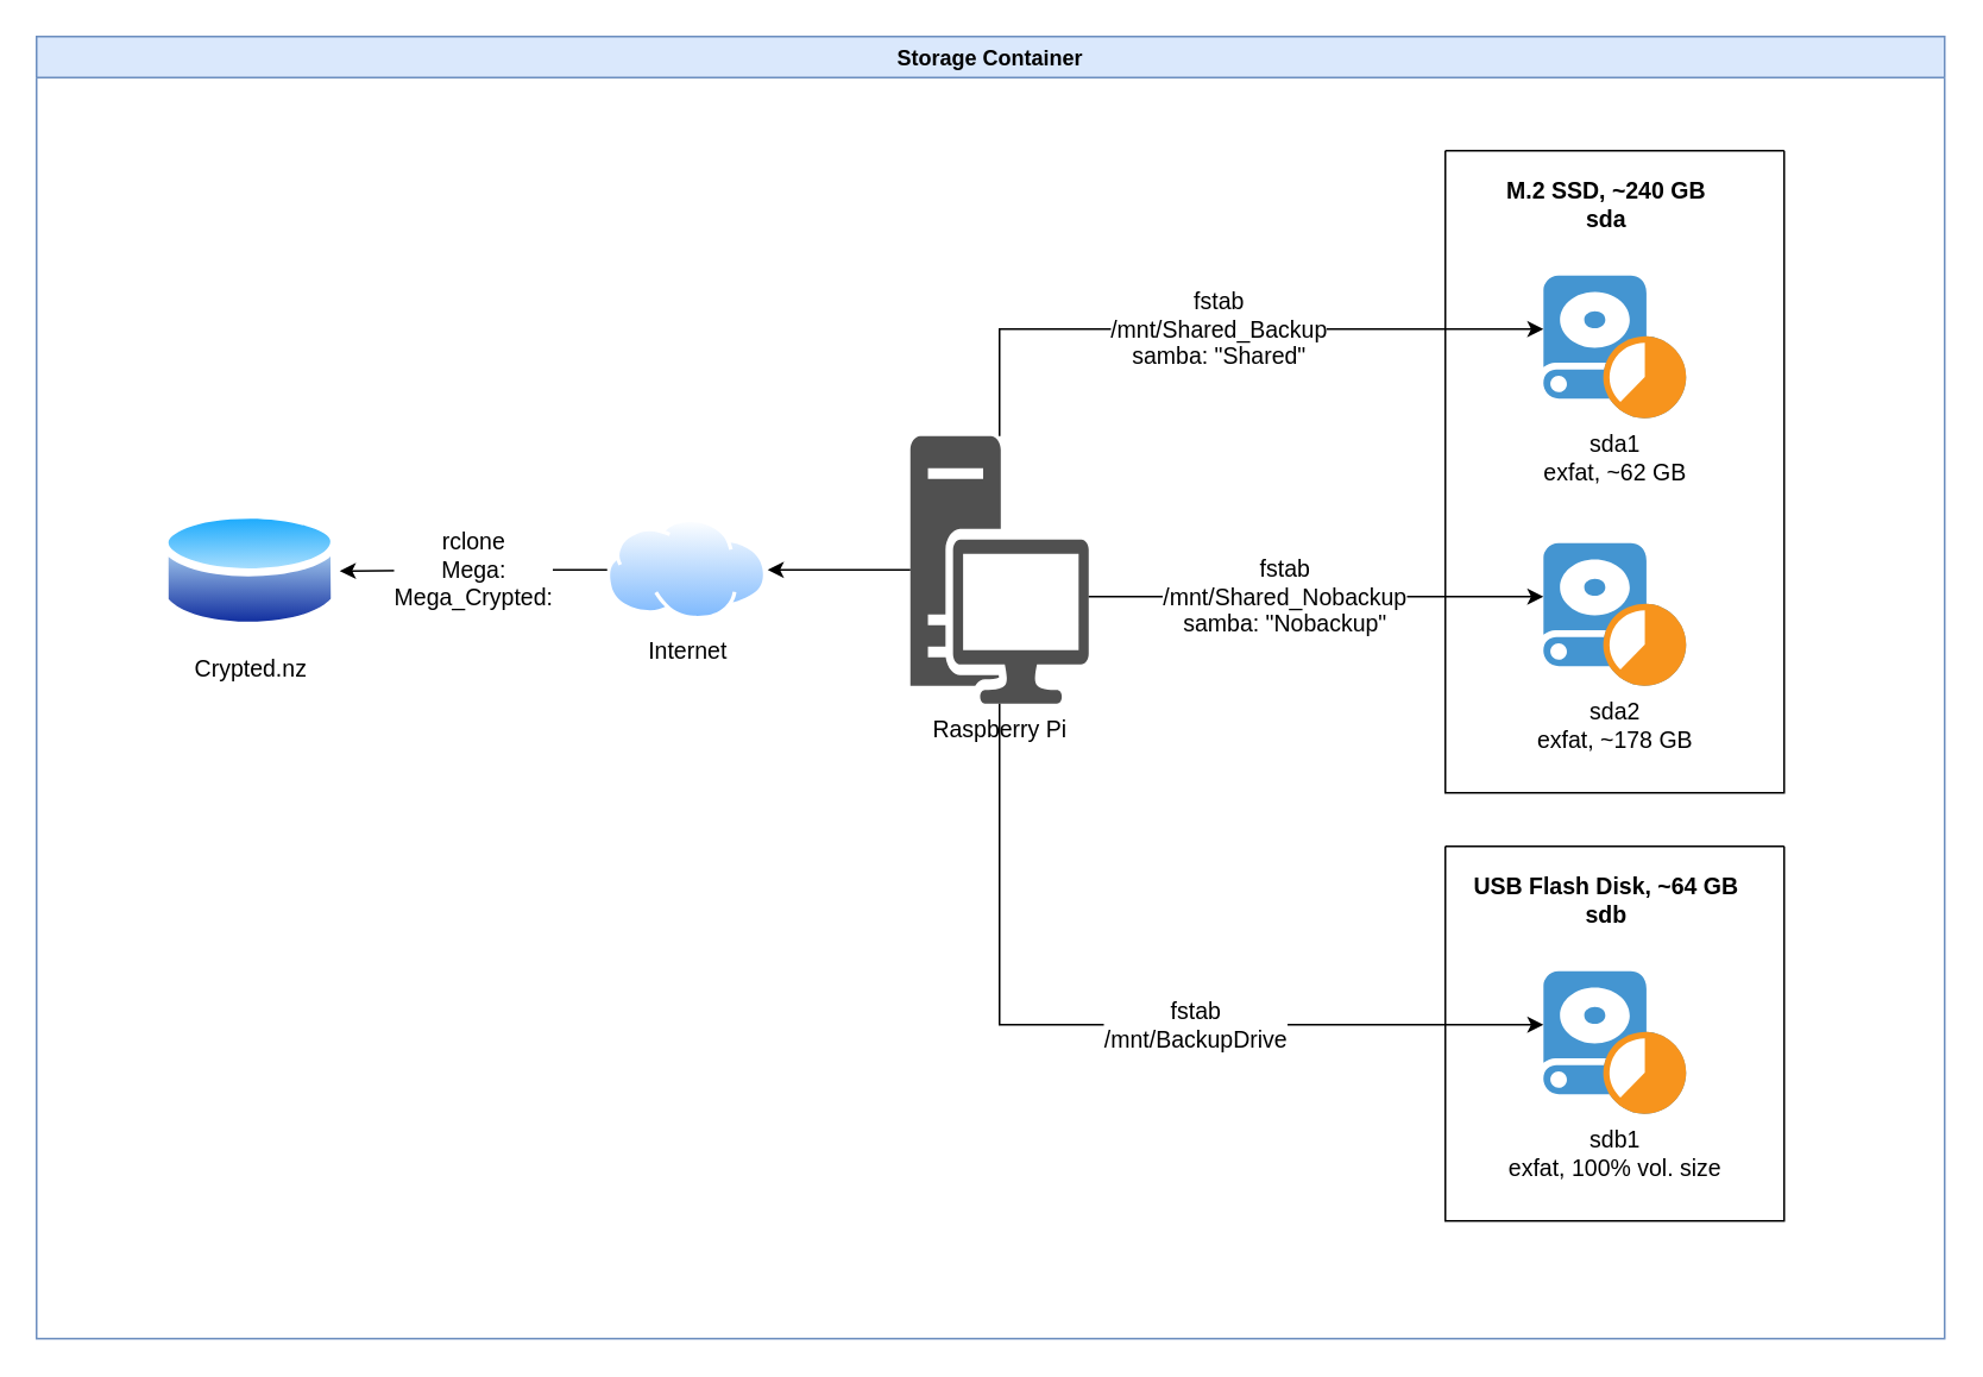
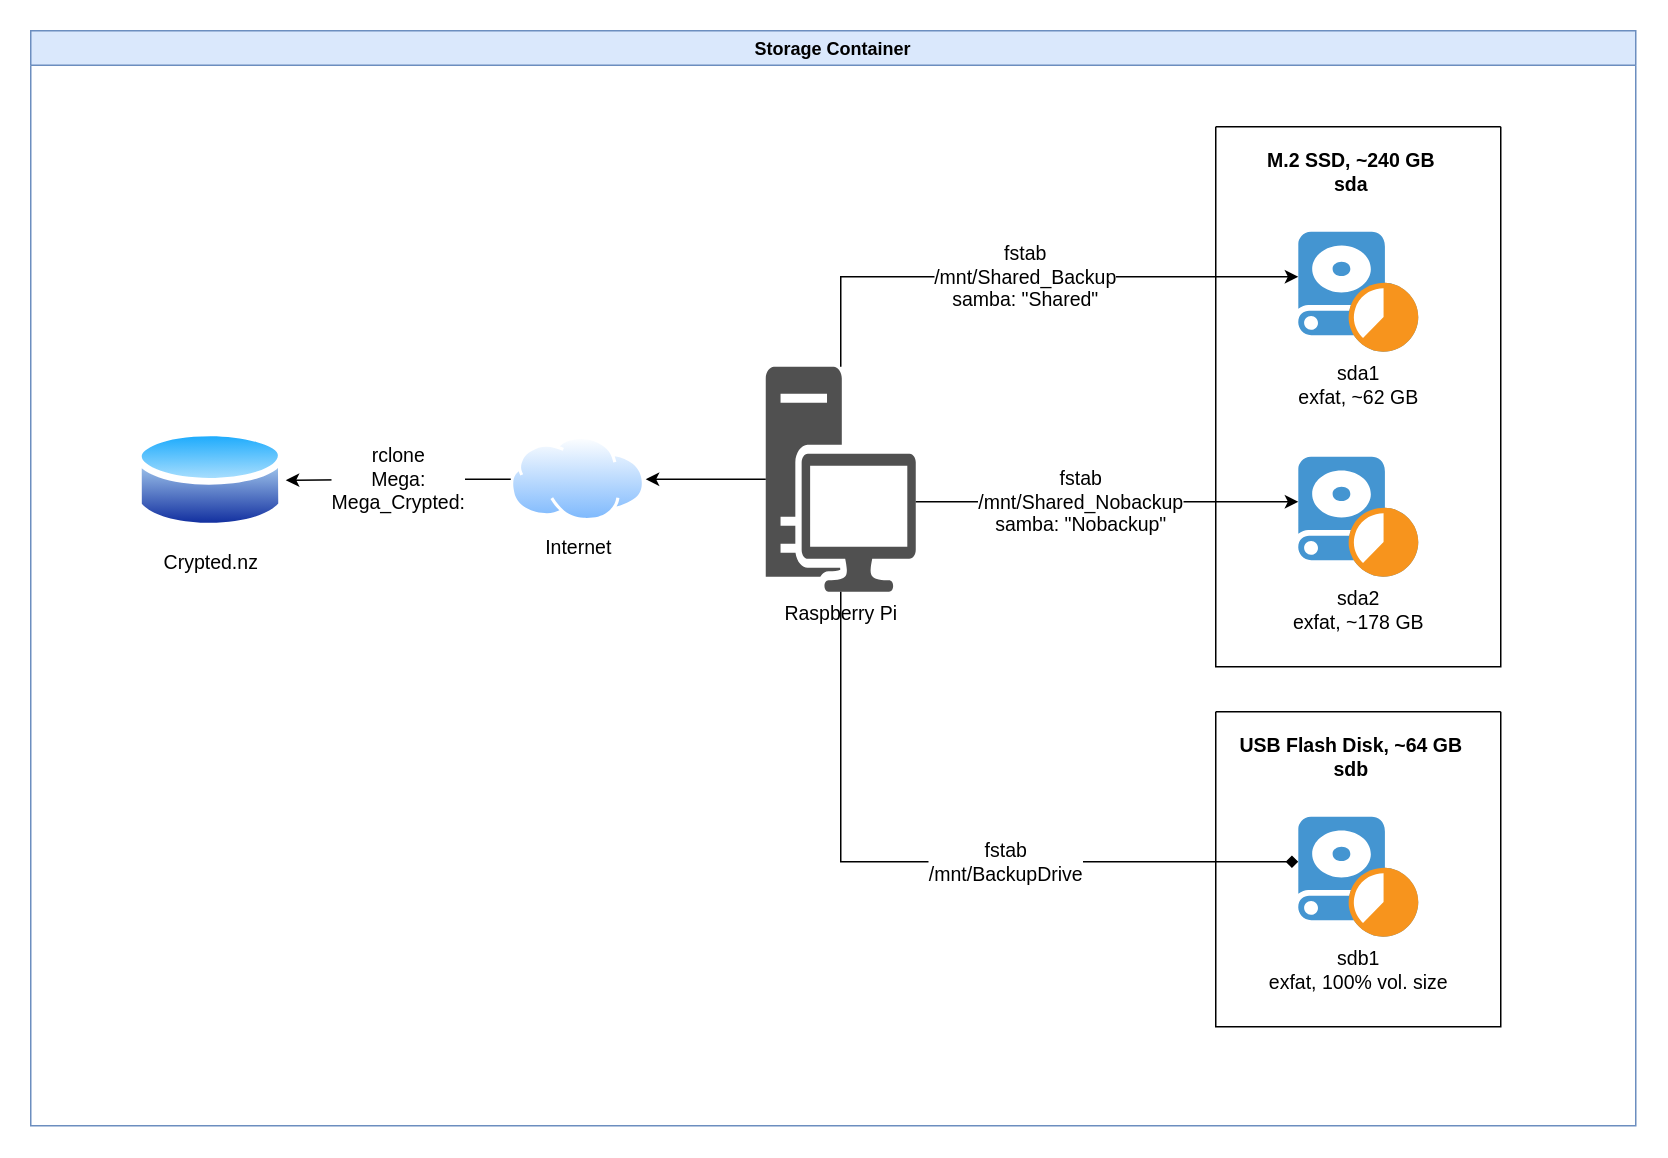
  <mxCell id="0" />
  <mxCell id="1" parent="0" />
  <mxCell id="2" value="Storage Container" style="swimlane;fillColor=#dae8fc;strokeColor=#6c8ebf;" parent="1" vertex="1"><mxGeometry x="20" y="20" width="1070" height="730" as="geometry" /></mxCell>
  <mxCell id="3" value="Raspberry Pi" style="sketch=0;pointerEvents=1;shadow=0;dashed=0;html=1;strokeColor=none;fillColor=#505050;labelPosition=center;verticalLabelPosition=bottom;verticalAlign=top;outlineConnect=0;align=center;shape=mxgraph.office.devices.workstation;fontSize=13;" parent="2" vertex="1"><mxGeometry x="490" y="224" width="100" height="150" as="geometry" /></mxCell>
  <mxCell id="4" value="" style="swimlane;startSize=0;fontSize=13;" parent="2" vertex="1"><mxGeometry x="790" y="64" width="190" height="360" as="geometry" /></mxCell>
  <mxCell id="5" value="sda1&lt;br style=&quot;font-size: 13px;&quot;&gt;exfat, ~62 GB" style="shadow=0;dashed=0;html=1;strokeColor=none;fillColor=#4495D1;labelPosition=center;verticalLabelPosition=bottom;verticalAlign=top;align=center;outlineConnect=0;shape=mxgraph.veeam.disk_partition;fontSize=13;" parent="4" vertex="1"><mxGeometry x="55" y="70" width="80" height="80" as="geometry" /></mxCell>
  <mxCell id="6" value="M.2 SSD, ~240 GB&lt;br style=&quot;font-size: 13px;&quot;&gt;sda" style="text;html=1;align=center;verticalAlign=middle;resizable=0;points=[];autosize=1;strokeColor=none;fillColor=none;fontStyle=1;fontSize=13;" parent="4" vertex="1"><mxGeometry x="25" y="10" width="130" height="40" as="geometry" /></mxCell>
  <mxCell id="7" value="sda2&lt;br style=&quot;font-size: 13px;&quot;&gt;exfat, ~178 GB" style="shadow=0;dashed=0;html=1;strokeColor=none;fillColor=#4495D1;labelPosition=center;verticalLabelPosition=bottom;verticalAlign=top;align=center;outlineConnect=0;shape=mxgraph.veeam.disk_partition;fontSize=13;" parent="4" vertex="1"><mxGeometry x="55" y="220" width="80" height="80" as="geometry" /></mxCell>
  <mxCell id="8" value="fstab&lt;br style=&quot;font-size: 13px;&quot;&gt;/mnt/Shared_Backup&lt;br&gt;samba: &quot;Shared&quot;" style="edgeStyle=orthogonalEdgeStyle;rounded=0;orthogonalLoop=1;jettySize=auto;html=1;fontSize=13;" parent="2" source="3" target="5" edge="1"><mxGeometry relative="1" as="geometry"><Array as="points"><mxPoint x="540" y="164" /></Array></mxGeometry></mxCell>
  <mxCell id="9" value="fstab&lt;br style=&quot;font-size: 13px;&quot;&gt;/mnt/Shared_Nobackup&lt;br&gt;samba: &quot;Nobackup&quot;" style="edgeStyle=orthogonalEdgeStyle;rounded=0;orthogonalLoop=1;jettySize=auto;html=1;fontSize=13;" parent="2" source="3" target="7" edge="1"><mxGeometry x="-0.137" relative="1" as="geometry"><Array as="points"><mxPoint x="720" y="314" /><mxPoint x="720" y="314" /></Array><mxPoint as="offset" /></mxGeometry></mxCell>
  <mxCell id="10" value="" style="swimlane;startSize=0;fontSize=13;" parent="2" vertex="1"><mxGeometry x="790" y="454" width="190" height="210" as="geometry" /></mxCell>
  <mxCell id="11" value="sdb1&lt;br style=&quot;font-size: 13px;&quot;&gt;exfat, 100% vol. size" style="shadow=0;dashed=0;html=1;strokeColor=none;fillColor=#4495D1;labelPosition=center;verticalLabelPosition=bottom;verticalAlign=top;align=center;outlineConnect=0;shape=mxgraph.veeam.disk_partition;fontSize=13;" parent="10" vertex="1"><mxGeometry x="55" y="70" width="80" height="80" as="geometry" /></mxCell>
  <mxCell id="12" value="USB Flash Disk, ~64 GB&lt;br style=&quot;font-size: 13px;&quot;&gt;sdb" style="text;html=1;align=center;verticalAlign=middle;resizable=0;points=[];autosize=1;strokeColor=none;fillColor=none;fontStyle=1;fontSize=13;" parent="10" vertex="1"><mxGeometry x="10" y="10" width="160" height="40" as="geometry" /></mxCell>
- <mxCell id="13" value="fstab&lt;br style=&quot;font-size: 13px;&quot;&gt;/mnt/BackupDrive" style="edgeStyle=orthogonalEdgeStyle;rounded=0;orthogonalLoop=1;jettySize=auto;html=1;fontSize=13;" parent="2" source="3" target="11" edge="1"><mxGeometry x="0.196" relative="1" as="geometry"><Array as="points"><mxPoint x="540" y="554" /></Array><mxPoint as="offset" /></mxGeometry></mxCell>
+ <mxCell id="13" value="fstab&lt;br style=&quot;font-size: 13px;&quot;&gt;/mnt/BackupDrive" style="edgeStyle=orthogonalEdgeStyle;rounded=0;orthogonalLoop=1;jettySize=auto;html=1;fontSize=13;endArrow=diamond;" parent="2" source="3" target="11" edge="1"><mxGeometry x="0.196" relative="1" as="geometry"><Array as="points"><mxPoint x="540" y="554" /></Array><mxPoint as="offset" /></mxGeometry></mxCell>
  <mxCell id="14" value="Internet" style="aspect=fixed;perimeter=ellipsePerimeter;html=1;align=center;shadow=0;dashed=0;spacingTop=3;image;image=img/lib/active_directory/internet_cloud.svg;fontSize=13;" parent="2" vertex="1"><mxGeometry x="320" y="270.65" width="90" height="56.7" as="geometry" /></mxCell>
  <mxCell id="15" style="edgeStyle=orthogonalEdgeStyle;rounded=0;orthogonalLoop=1;jettySize=auto;html=1;entryX=1;entryY=0.5;entryDx=0;entryDy=0;fontSize=13;" parent="2" source="3" target="14" edge="1"><mxGeometry relative="1" as="geometry" /></mxCell>
  <mxCell id="16" value="Crypted.nz" style="aspect=fixed;perimeter=ellipsePerimeter;html=1;align=center;shadow=0;dashed=0;spacingTop=3;image;image=img/lib/active_directory/database.svg;fontSize=13;" parent="2" vertex="1"><mxGeometry x="70" y="262.65" width="100" height="74" as="geometry" /></mxCell>
  <mxCell id="17" value="rclone&lt;br style=&quot;font-size: 13px;&quot;&gt;Mega:&lt;br style=&quot;font-size: 13px;&quot;&gt;Mega_Crypted:" style="edgeStyle=orthogonalEdgeStyle;rounded=0;orthogonalLoop=1;jettySize=auto;html=1;exitX=0;exitY=0.5;exitDx=0;exitDy=0;entryX=1;entryY=0.5;entryDx=0;entryDy=0;endArrow=classic;endFill=1;fontSize=13;" parent="2" source="14" target="16" edge="1"><mxGeometry relative="1" as="geometry" /></mxCell>
